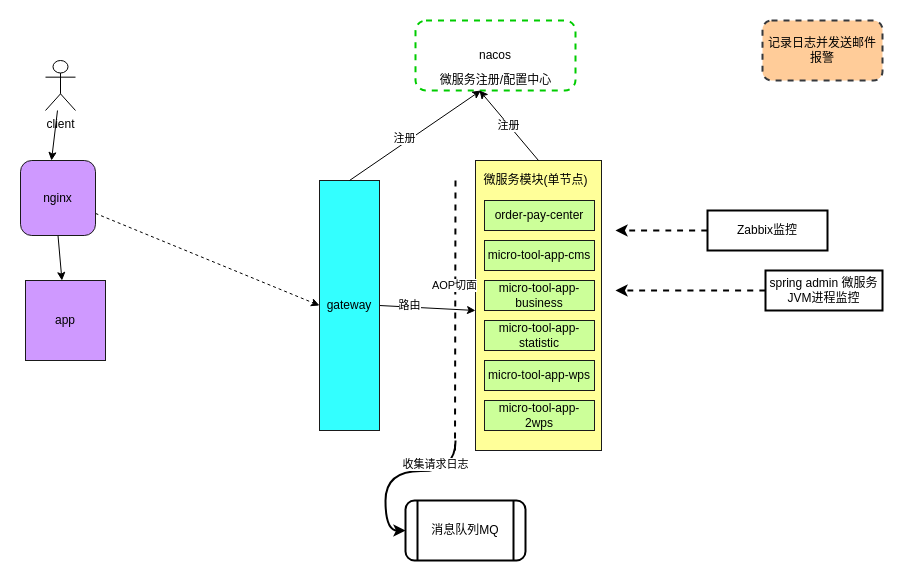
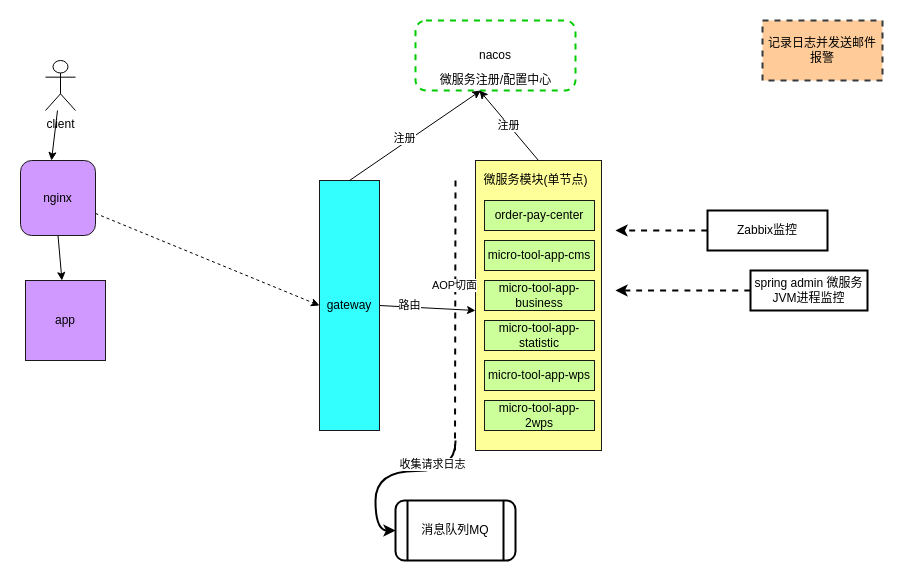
  <mxCell id="0" />
  <mxCell id="1" parent="0" />
  <mxCell id="2" value="" style="rounded=0;whiteSpace=wrap;html=1;shadow=0;strokeColor=#1A1A1A;fillColor=#FFFF99;" vertex="1" parent="1"><mxGeometry x="475" y="160" width="126" height="290" as="geometry" /></mxCell>
  <mxCell id="3" style="edgeStyle=none;rounded=0;orthogonalLoop=1;jettySize=auto;html=1;entryX=0.413;entryY=0;entryDx=0;entryDy=0;entryPerimeter=0;" edge="1" parent="1" source="4" target="7"><mxGeometry relative="1" as="geometry" /></mxCell>
  <mxCell id="4" value="client" style="shape=umlActor;verticalLabelPosition=bottom;verticalAlign=top;html=1;outlineConnect=0;" vertex="1" parent="1"><mxGeometry x="45" y="60" width="30" height="50" as="geometry" /></mxCell>
  <mxCell id="5" style="edgeStyle=none;rounded=0;orthogonalLoop=1;jettySize=auto;html=1;exitX=0.5;exitY=1;exitDx=0;exitDy=0;" edge="1" parent="1" source="7" target="15"><mxGeometry relative="1" as="geometry" /></mxCell>
  <mxCell id="6" style="edgeStyle=none;rounded=0;orthogonalLoop=1;jettySize=auto;html=1;entryX=0;entryY=0.5;entryDx=0;entryDy=0;dashed=1;" edge="1" parent="1" source="7" target="18"><mxGeometry relative="1" as="geometry" /></mxCell>
  <mxCell id="7" value="nginx" style="whiteSpace=wrap;html=1;aspect=fixed;shadow=0;strokeColor=#1A1A1A;fillColor=#CF99FF;rounded=1;" vertex="1" parent="1"><mxGeometry x="20" y="160" width="75" height="75" as="geometry" /></mxCell>
  <mxCell id="8" value="micro-tool-app-business" style="rounded=0;whiteSpace=wrap;html=1;shadow=0;strokeColor=#1A1A1A;fillColor=#CCFF99;" vertex="1" parent="1"><mxGeometry x="484" y="280" width="110" height="30" as="geometry" /></mxCell>
  <mxCell id="9" value="micro-tool-app-cms" style="rounded=0;whiteSpace=wrap;html=1;shadow=0;strokeColor=#1A1A1A;fillColor=#CCFF99;" vertex="1" parent="1"><mxGeometry x="484" y="240" width="110" height="30" as="geometry" /></mxCell>
  <mxCell id="10" value="order-pay-center" style="rounded=0;whiteSpace=wrap;html=1;shadow=0;strokeColor=#1A1A1A;fillColor=#CCFF99;" vertex="1" parent="1"><mxGeometry x="484" y="200" width="110" height="30" as="geometry" /></mxCell>
  <mxCell id="11" style="edgeStyle=orthogonalEdgeStyle;curved=1;rounded=0;orthogonalLoop=1;jettySize=auto;html=1;exitX=0.5;exitY=1;exitDx=0;exitDy=0;" edge="1" parent="1" source="10" target="10"><mxGeometry relative="1" as="geometry" /></mxCell>
  <mxCell id="12" value="micro-tool-app-statistic" style="rounded=0;whiteSpace=wrap;html=1;shadow=0;strokeColor=#1A1A1A;fillColor=#CCFF99;" vertex="1" parent="1"><mxGeometry x="484" y="320" width="110" height="30" as="geometry" /></mxCell>
  <mxCell id="13" value="micro-tool-app-wps" style="rounded=0;whiteSpace=wrap;html=1;shadow=0;strokeColor=#1A1A1A;fillColor=#CCFF99;" vertex="1" parent="1"><mxGeometry x="484" y="360" width="110" height="30" as="geometry" /></mxCell>
  <mxCell id="14" value="micro-tool-app-2wps" style="rounded=0;whiteSpace=wrap;html=1;shadow=0;strokeColor=#1A1A1A;fillColor=#CCFF99;" vertex="1" parent="1"><mxGeometry x="484" y="400" width="110" height="30" as="geometry" /></mxCell>
  <mxCell id="15" value="app" style="whiteSpace=wrap;html=1;aspect=fixed;shadow=0;strokeColor=#1A1A1A;fillColor=#CF99FF;" vertex="1" parent="1"><mxGeometry x="25" y="280" width="80" height="80" as="geometry" /></mxCell>
  <mxCell id="16" style="edgeStyle=none;rounded=0;orthogonalLoop=1;jettySize=auto;html=1;exitX=1;exitY=0.5;exitDx=0;exitDy=0;" edge="1" parent="1" source="18"><mxGeometry relative="1" as="geometry"><mxPoint x="475" y="310" as="targetPoint" /></mxGeometry></mxCell>
  <mxCell id="17" value="路由" style="edgeLabel;html=1;align=center;verticalAlign=middle;resizable=0;points=[];" vertex="1" connectable="0" parent="16"><mxGeometry x="-0.397" y="2" relative="1" as="geometry"><mxPoint as="offset" /></mxGeometry></mxCell>
  <mxCell id="18" value="&lt;font face=&quot;helvetica&quot;&gt;gateway&lt;/font&gt;" style="rounded=0;whiteSpace=wrap;html=1;shadow=0;strokeColor=#1A1A1A;fillColor=#33FFFF;" vertex="1" parent="1"><mxGeometry x="319" y="180" width="60" height="250" as="geometry" /></mxCell>
  <mxCell id="19" value="nacos" style="rounded=1;whiteSpace=wrap;html=1;shadow=0;dashed=1;strokeWidth=2;glass=0;sketch=0;strokeColor=#00CC00;align=center;verticalAlign=middle;" vertex="1" parent="1"><mxGeometry x="415" y="20" width="160" height="70" as="geometry" /></mxCell>
  <mxCell id="20" value="Untitled Layer" parent="0" />
  <mxCell id="21" value="微服务注册/配置中心" style="text;html=1;resizable=0;autosize=1;align=center;verticalAlign=middle;points=[];fillColor=none;strokeColor=none;rounded=0;shadow=0;glass=0;dashed=1;sketch=0;" vertex="1" parent="20"><mxGeometry x="430" y="70" width="130" height="20" as="geometry" /></mxCell>
  <mxCell id="22" style="edgeStyle=none;rounded=0;orthogonalLoop=1;jettySize=auto;html=1;exitX=0.5;exitY=0;exitDx=0;exitDy=0;" edge="1" parent="20" source="18" target="21"><mxGeometry relative="1" as="geometry" /></mxCell>
  <mxCell id="23" value="注册" style="edgeLabel;html=1;align=center;verticalAlign=middle;resizable=0;points=[];" vertex="1" connectable="0" parent="22"><mxGeometry x="-0.13" y="4" relative="1" as="geometry"><mxPoint as="offset" /></mxGeometry></mxCell>
  <mxCell id="24" value="注册" style="edgeStyle=none;rounded=0;orthogonalLoop=1;jettySize=auto;html=1;exitX=0.5;exitY=0;exitDx=0;exitDy=0;entryX=0.377;entryY=1;entryDx=0;entryDy=0;entryPerimeter=0;" edge="1" parent="20" source="2" target="21"><mxGeometry relative="1" as="geometry" /></mxCell>
  <mxCell id="25" value="" style="endArrow=none;html=1;dashed=1;strokeWidth=2;" edge="1" parent="20"><mxGeometry width="50" height="50" relative="1" as="geometry"><mxPoint x="454.5" y="450" as="sourcePoint" /><mxPoint x="455" y="180" as="targetPoint" /></mxGeometry></mxCell>
  <mxCell id="26" value="AOP切面" style="edgeLabel;html=1;align=center;verticalAlign=middle;resizable=0;points=[];" vertex="1" connectable="0" parent="25"><mxGeometry x="0.222" y="1" relative="1" as="geometry"><mxPoint as="offset" /></mxGeometry></mxCell>
  <mxCell id="27" style="edgeStyle=orthogonalEdgeStyle;curved=1;rounded=0;orthogonalLoop=1;jettySize=auto;html=1;exitX=0;exitY=0.5;exitDx=0;exitDy=0;strokeWidth=2;entryX=0;entryY=0.5;entryDx=0;entryDy=0;" edge="1" parent="20" target="29"><mxGeometry relative="1" as="geometry"><mxPoint x="455" y="440" as="sourcePoint" /></mxGeometry></mxCell>
  <mxCell id="28" value="收集请求日志" style="edgeLabel;html=1;align=center;verticalAlign=middle;resizable=0;points=[];" vertex="1" connectable="0" parent="27"><mxGeometry x="-0.427" y="-7" relative="1" as="geometry"><mxPoint as="offset" /></mxGeometry></mxCell>
- <mxCell id="29" value="消息队列MQ" style="shape=process;whiteSpace=wrap;html=1;backgroundOutline=1;rounded=1;shadow=0;glass=0;sketch=0;strokeColor=#000000;strokeWidth=2;fillColor=none;align=center;verticalAlign=middle;" vertex="1" parent="20"><mxGeometry x="405" y="500" width="120" height="60" as="geometry" /></mxCell>
- <mxCell id="30" value="记录日志并发送邮件报警" style="whiteSpace=wrap;html=1;shadow=0;glass=0;dashed=1;sketch=0;strokeColor=#36393d;strokeWidth=2;fillColor=#ffcc99;align=center;verticalAlign=middle;rounded=1;" vertex="1" parent="20"><mxGeometry x="762" y="20" width="120" height="60" as="geometry" /></mxCell>
+ <mxCell id="29" value="消息队列MQ" style="shape=process;whiteSpace=wrap;html=1;backgroundOutline=1;rounded=1;shadow=0;glass=0;sketch=0;strokeColor=#000000;strokeWidth=2;fillColor=none;align=center;verticalAlign=middle;" vertex="1" parent="20"><mxGeometry x="395" y="500" width="120" height="60" as="geometry" /></mxCell>
+ <mxCell id="30" value="记录日志并发送邮件报警" style="rounded=0;whiteSpace=wrap;html=1;shadow=0;glass=0;dashed=1;sketch=0;strokeColor=#36393d;strokeWidth=2;fillColor=#ffcc99;align=center;verticalAlign=middle;" vertex="1" parent="20"><mxGeometry x="762" y="20" width="120" height="60" as="geometry" /></mxCell>
  <mxCell id="31" style="edgeStyle=orthogonalEdgeStyle;curved=1;rounded=0;orthogonalLoop=1;jettySize=auto;html=1;exitX=0;exitY=0.5;exitDx=0;exitDy=0;dashed=1;strokeWidth=2;" edge="1" parent="20" source="32"><mxGeometry relative="1" as="geometry"><mxPoint x="615" y="230" as="targetPoint" /></mxGeometry></mxCell>
  <mxCell id="32" value="Zabbix监控" style="rounded=0;whiteSpace=wrap;html=1;shadow=0;glass=0;sketch=0;strokeColor=#000000;strokeWidth=2;fillColor=none;align=center;verticalAlign=middle;" vertex="1" parent="20"><mxGeometry x="707" y="210" width="120" height="40" as="geometry" /></mxCell>
  <mxCell id="33" style="edgeStyle=orthogonalEdgeStyle;curved=1;rounded=0;orthogonalLoop=1;jettySize=auto;html=1;exitX=0;exitY=0.5;exitDx=0;exitDy=0;dashed=1;strokeWidth=2;" edge="1" parent="20" source="34"><mxGeometry relative="1" as="geometry"><mxPoint x="615" y="290" as="targetPoint" /></mxGeometry></mxCell>
- <mxCell id="34" value="spring admin 微服务JVM进程监控" style="rounded=0;whiteSpace=wrap;html=1;shadow=0;glass=0;sketch=0;strokeColor=#000000;strokeWidth=2;fillColor=none;align=center;verticalAlign=middle;" vertex="1" parent="20"><mxGeometry x="765" y="270" width="117" height="40" as="geometry" /></mxCell>
+ <mxCell id="34" value="spring admin 微服务JVM进程监控" style="rounded=0;whiteSpace=wrap;html=1;shadow=0;glass=0;sketch=0;strokeColor=#000000;strokeWidth=2;fillColor=none;align=center;verticalAlign=middle;" vertex="1" parent="20"><mxGeometry x="750" y="270" width="117" height="40" as="geometry" /></mxCell>
  <mxCell id="35" value="微服务模块(单节点)" style="text;html=1;resizable=0;autosize=1;align=center;verticalAlign=middle;points=[];rounded=0;shadow=0;glass=0;sketch=0;" vertex="1" parent="20"><mxGeometry x="475" y="170" width="120" height="20" as="geometry" /></mxCell>
